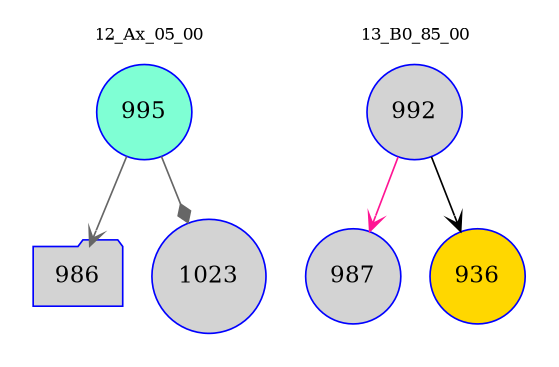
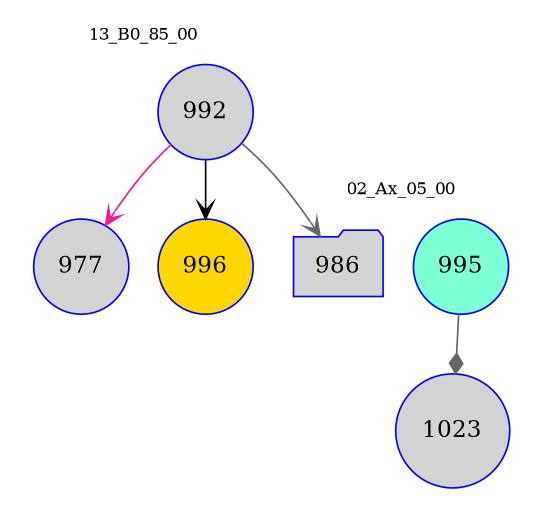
  digraph {
    node [color=blue fillcolor=lightgrey shape=circle style=filled]
    edge [arrowhead=vee color=gray40]
    n1 [fillcolor=aquamarine label=995]
    n2 [label=986 shape=folder]
    n3 [label=1023]
    n4 [label=992]
-   n5 [label=987]
-   n6 [fillcolor=gold label=936]
+   n5 [label=977]
+   n6 [fillcolor=gold label=996]
    subgraph cluster_1 {
      color=white
      fontsize=10
-     label="12_Ax_05_00"
+     label="02_Ax_05_00"
      n1
      n2
      n3
    }
    subgraph cluster_2 {
      color=white
      fontsize=10
      label="13_B0_85_00"
      n4
      n5
      n6
    }
-   n1 -> n2
+   n4 -> n2
    n1 -> n3 [arrowhead=diamond]
    n4 -> n5 [color=deeppink]
    n4 -> n6 [color=black]
  }
